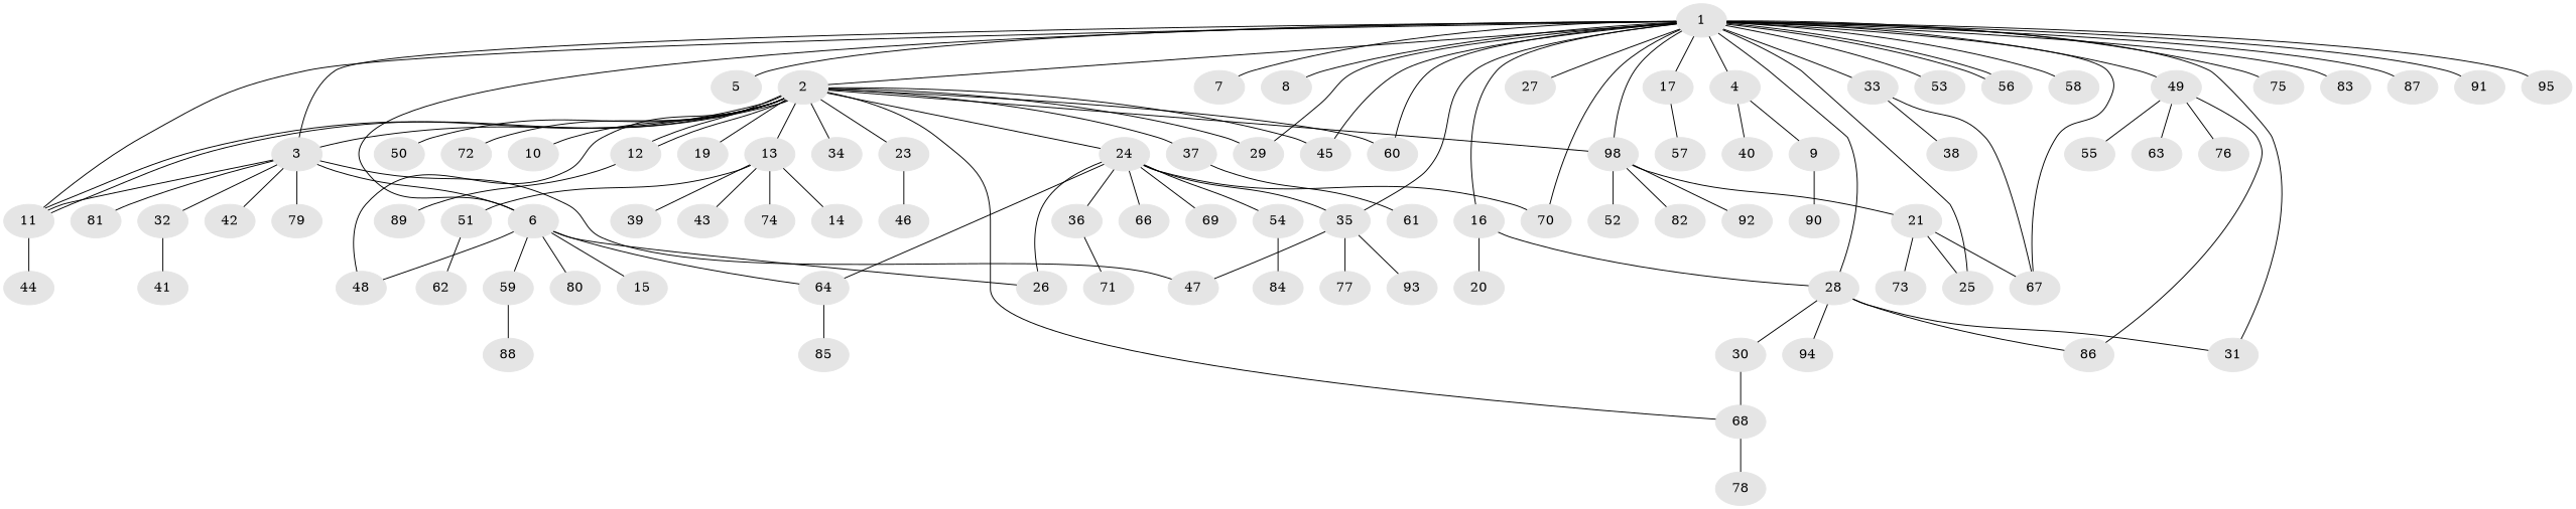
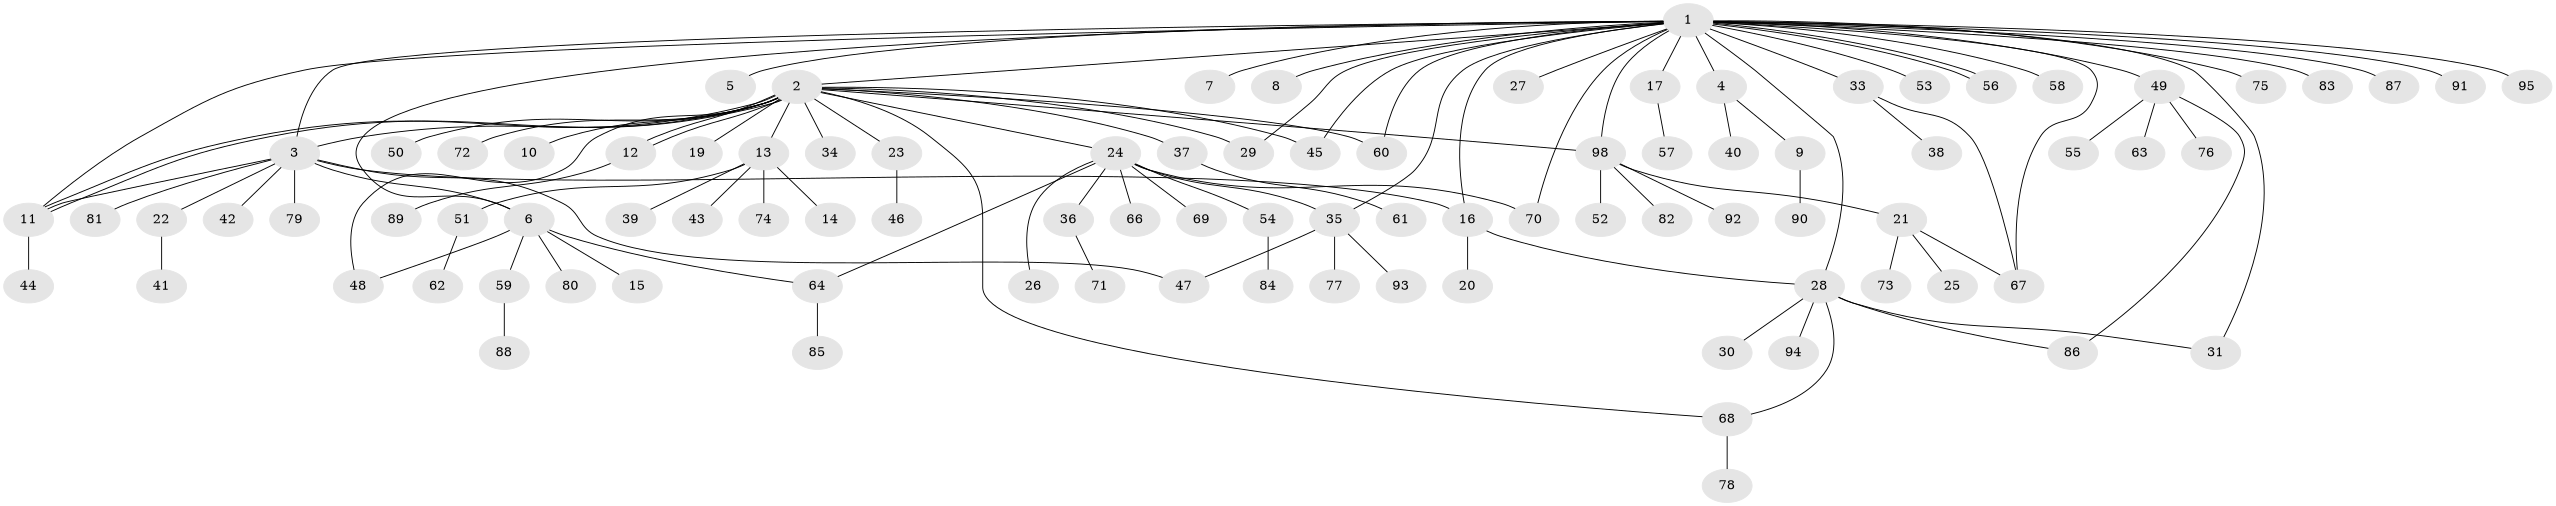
  graph {
    node [color=gray90 style=filled]
    1
    2
    3
    4
    5
    6
    7
    8
    11
    16
    17
    n12 [label=98]
    25
    27
    28
    29
    31
    33
    35
    45
    49
    53
    56
    58
    60
    67
    70
    75
    83
    87
    91
    95
    10
    12
    13
    19
    23
    24
    34
    37
    48
    50
    68
    72
-   22 [label=32]
+   22
    42
    47
    79
    81
    9
    40
    15
    26
    59
    64
    80
    44
    20
    57
    21
    52
    82
    92
    30
    86
    94
    38
    77
    93
    55
    63
    76
    89
    14
    39
    43
    51
    74
    46
    36
    54
    66
    69
    61
    78
    41
    90
    88
    85
    62
    73
    71
    84
    1 -- 2
    1 -- 3
    1 -- 4
    1 -- 5
    1 -- 6
    1 -- 7
    1 -- 8
    1 -- 11
    1 -- 16
    1 -- 17
    1 -- n12
-   1 -- 25
    1 -- 27
    1 -- 28
    1 -- 29
    1 -- 31
    1 -- 33
    1 -- 35
    1 -- 45
    1 -- 49
    1 -- 53
    1 -- 56
    1 -- 56
    1 -- 58
    1 -- 60
    1 -- 67
    1 -- 70
    1 -- 75
    1 -- 83
    1 -- 87
    1 -- 91
    1 -- 95
    2 -- 3
    2 -- 11
    2 -- 11
    2 -- n12
    2 -- 29
    2 -- 45
    2 -- 60
    2 -- 10
    2 -- 12
    2 -- 12
    2 -- 13
    2 -- 19
    2 -- 23
    2 -- 24
    2 -- 34
    2 -- 37
    2 -- 48
    2 -- 50
    2 -- 68
    2 -- 72
    3 -- 6
    3 -- 11
+   3 -- 16
    3 -- 22
    3 -- 42
    3 -- 47
    3 -- 79
    3 -- 81
    4 -- 9
    4 -- 40
    6 -- 48
    6 -- 15
-   6 -- 26
    6 -- 59
    6 -- 64
    6 -- 80
    11 -- 44
    16 -- 28
    16 -- 20
    17 -- 57
    n12 -- 21
    n12 -- 52
    n12 -- 82
    n12 -- 92
    28 -- 31
-   30 -- 68
+   28 -- 68
    28 -- 30
    28 -- 86
    28 -- 94
    33 -- 67
    33 -- 38
    35 -- 47
    35 -- 77
    35 -- 93
    49 -- 86
    49 -- 55
    49 -- 63
    49 -- 76
    12 -- 89
    13 -- 14
    13 -- 39
    13 -- 43
    13 -- 51
    13 -- 74
    23 -- 46
    24 -- 35
    24 -- 70
    24 -- 26
    24 -- 64
    24 -- 36
    24 -- 54
    24 -- 66
    24 -- 69
    37 -- 61
    68 -- 78
    22 -- 41
    9 -- 90
    59 -- 88
    64 -- 85
    21 -- 25
    21 -- 67
    21 -- 73
    51 -- 62
    36 -- 71
    54 -- 84
  }
